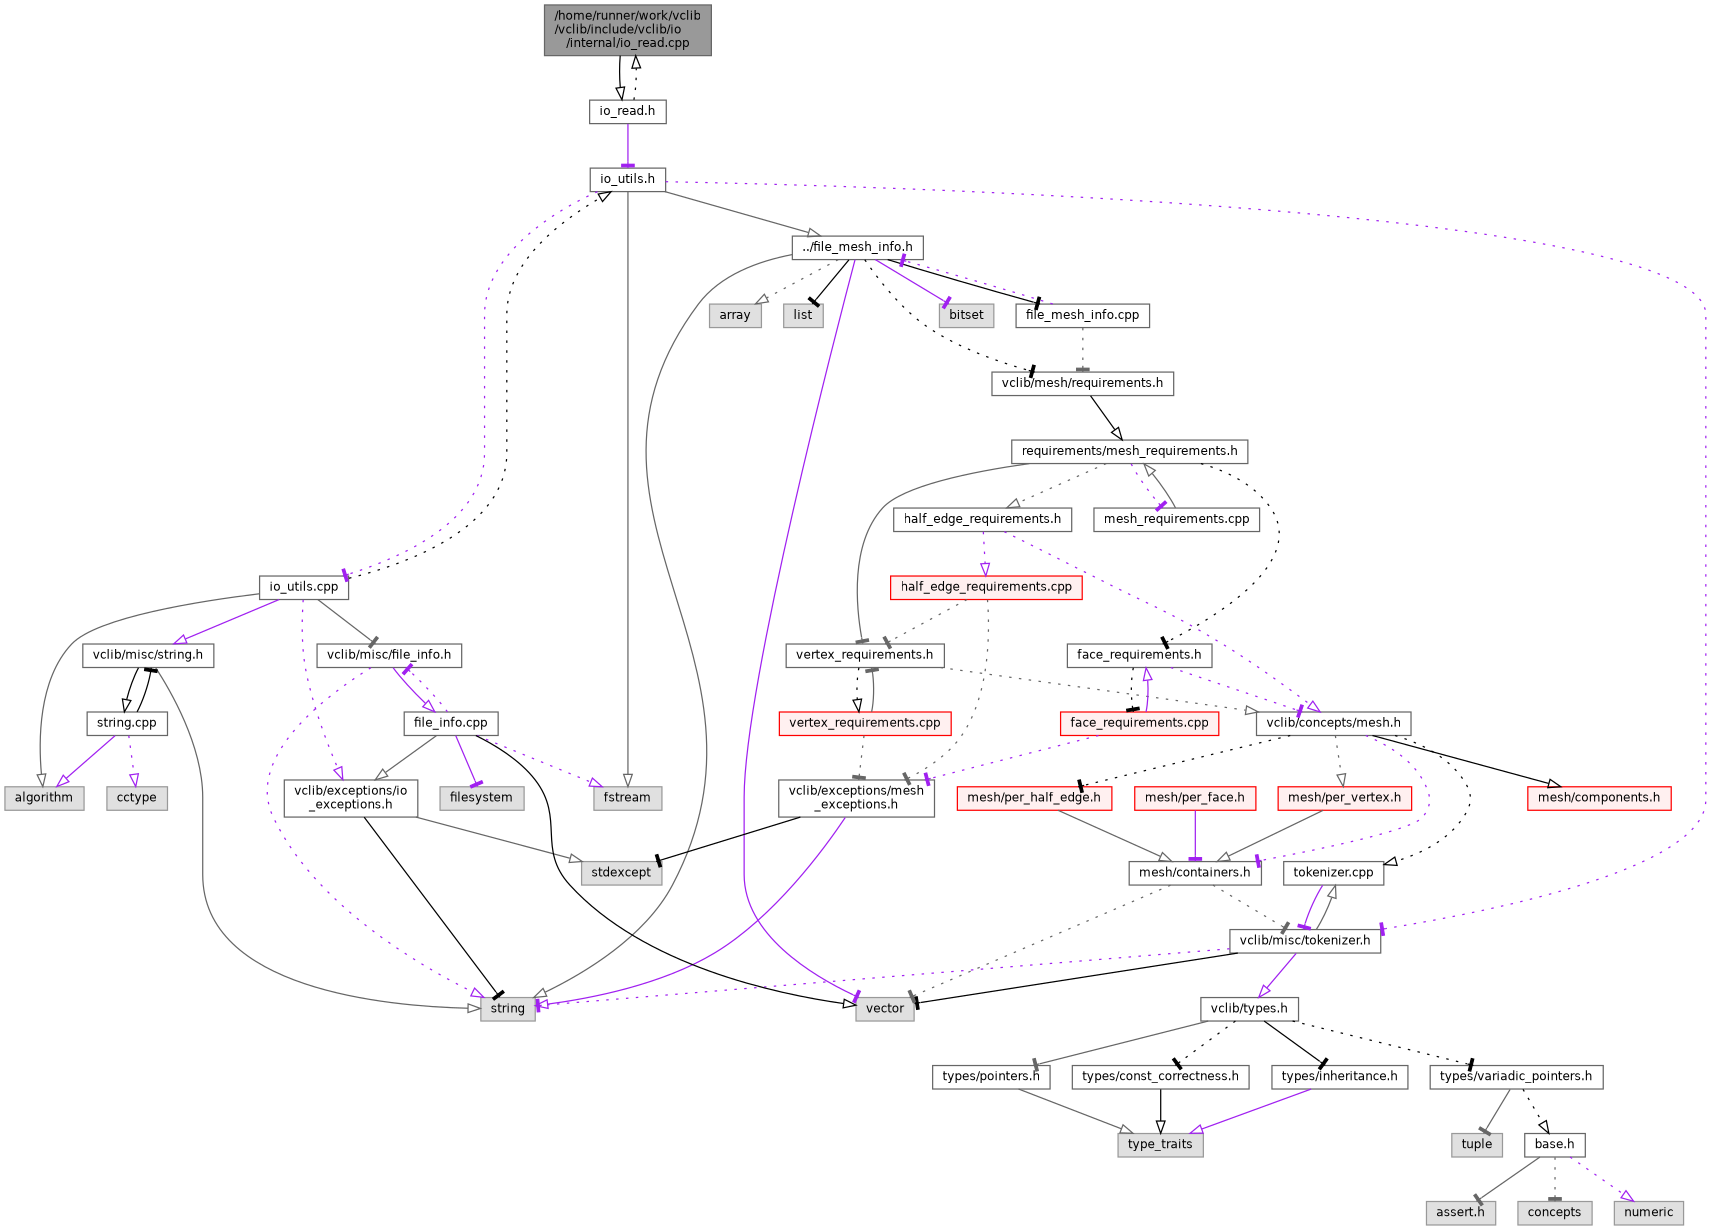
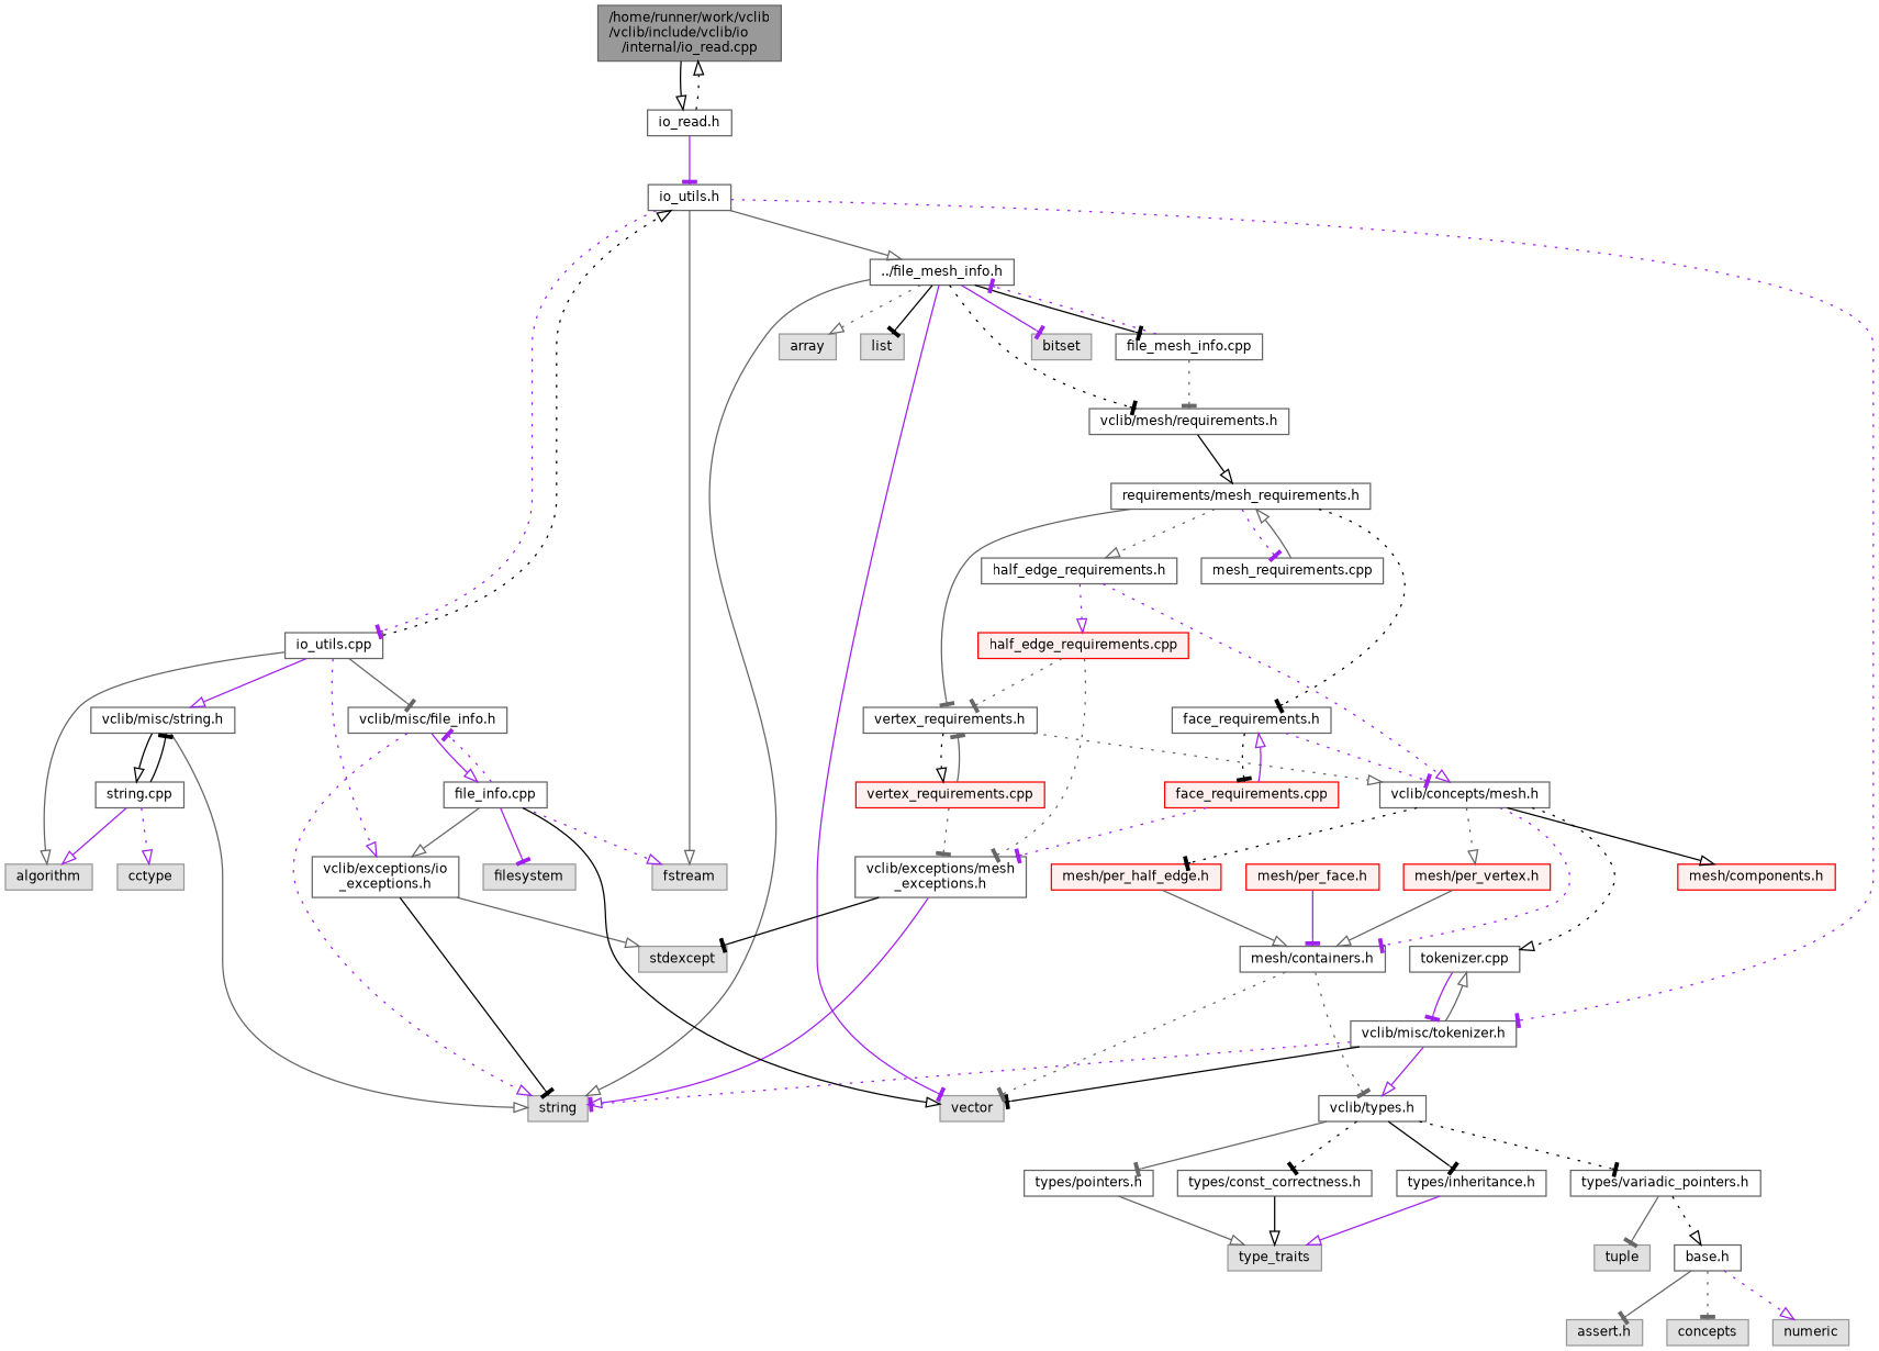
  digraph {
    node [color=grey40 fillcolor=white fontname=Helvetica fontsize=10 shape=box style=filled]
    edge [arrowhead=onormal color=purple fontname=Helvetica fontsize=10 labelfontname=Helvetica labelfontsize=10 style=solid]
    n1 [color=gray40 fillcolor=grey60 fontcolor=black height=0.2 label="/home/runner/work/vclib\l/vclib/include/vclib/io\l/internal/io_read.cpp" width=0.4]
    n2 [height=0.2 label="io_read.h" width=0.4]
    n3 [height=0.2 label="io_utils.h" width=0.4]
    n4 [color=grey60 fillcolor="#E0E0E0" height=0.2 label=fstream width=0.4]
    n5 [height=0.2 label="../file_mesh_info.h" width=0.4]
    n6 [height=0.2 label="vclib/misc/tokenizer.h" width=0.4]
    n7 [height=0.2 label="io_utils.cpp" width=0.4]
    n8 [color=grey60 fillcolor="#E0E0E0" height=0.2 label=array width=0.4]
    n9 [color=grey60 fillcolor="#E0E0E0" height=0.2 label=list width=0.4]
    n10 [color=grey60 fillcolor="#E0E0E0" height=0.2 label=string width=0.4]
    n11 [color=grey60 fillcolor="#E0E0E0" height=0.2 label=vector width=0.4]
    n12 [color=grey60 fillcolor="#E0E0E0" height=0.2 label=bitset width=0.4]
    n13 [height=0.2 label="vclib/mesh/requirements.h" width=0.4]
    n14 [height=0.2 label="file_mesh_info.cpp" width=0.4]
    n15 [height=0.2 label="vclib/types.h" width=0.4]
    n16 [height=0.2 label="tokenizer.cpp" width=0.4]
    n17 [color=grey60 fillcolor="#E0E0E0" height=0.2 label=algorithm width=0.4]
    n18 [height=0.2 label="vclib/exceptions/io\l_exceptions.h" width=0.4]
    n19 [height=0.2 label="vclib/misc/file_info.h" width=0.4]
    n20 [height=0.2 label="vclib/misc/string.h" width=0.4]
    n21 [height=0.2 label="requirements/mesh_requirements.h" width=0.4]
    n22 [height=0.2 label="half_edge_requirements.h" width=0.4]
    n23 [height=0.2 label="vertex_requirements.h" width=0.4]
    n24 [height=0.2 label="face_requirements.h" width=0.4]
    n25 [height=0.2 label="mesh_requirements.cpp" width=0.4]
    n26 [height=0.2 label="vclib/concepts/mesh.h" width=0.4]
    n27 [color=red fillcolor="#FFF0F0" height=0.2 label="half_edge_requirements.cpp" width=0.4]
    n28 [color=red fillcolor="#FFF0F0" height=0.2 label="vertex_requirements.cpp" width=0.4]
    n29 [color=red fillcolor="#FFF0F0" height=0.2 label="face_requirements.cpp" width=0.4]
    n30 [color=red fillcolor="#FFF0F0" height=0.2 label="mesh/components.h" width=0.4]
    n31 [height=0.2 label="mesh/containers.h" width=0.4]
    n32 [color=red fillcolor="#FFF0F0" height=0.2 label="mesh/per_half_edge.h" width=0.4]
    n33 [color=red fillcolor="#FFF0F0" height=0.2 label="mesh/per_vertex.h" width=0.4]
    n34 [height=0.2 label="vclib/exceptions/mesh\l_exceptions.h" width=0.4]
    n35 [color=red fillcolor="#FFF0F0" height=0.2 label="mesh/per_face.h" width=0.4]
    n36 [height=0.2 label="types/const_correctness.h" width=0.4]
    n37 [height=0.2 label="types/inheritance.h" width=0.4]
    n38 [height=0.2 label="types/pointers.h" width=0.4]
    n39 [height=0.2 label="types/variadic_pointers.h" width=0.4]
    n40 [color=grey60 fillcolor="#E0E0E0" height=0.2 label=type_traits width=0.4]
    n41 [height=0.2 label="base.h" width=0.4]
    n42 [color=grey60 fillcolor="#E0E0E0" height=0.2 label=tuple width=0.4]
    n43 [color=grey60 fillcolor="#E0E0E0" height=0.2 label="assert.h" width=0.4]
    n44 [color=grey60 fillcolor="#E0E0E0" height=0.2 label=concepts width=0.4]
    n45 [color=grey60 fillcolor="#E0E0E0" height=0.2 label=numeric width=0.4]
    n46 [color=grey60 fillcolor="#E0E0E0" height=0.2 label=stdexcept width=0.4]
    n47 [height=0.2 label="file_info.cpp" width=0.4]
    n48 [height=0.2 label="string.cpp" width=0.4]
    n49 [color=grey60 fillcolor="#E0E0E0" height=0.2 label=filesystem width=0.4]
    n50 [color=grey60 fillcolor="#E0E0E0" height=0.2 label=cctype width=0.4]
    n1 -> n2 [color=black]
    n2 -> n1 [color=black style=dotted]
    n2 -> n3 [arrowhead=tee]
    n3 -> n4 [color=gray40]
    n3 -> n5 [color=gray40]
    n3 -> n6 [arrowhead=tee style=dotted]
    n3 -> n7 [arrowhead=tee style=dotted]
    n5 -> n8 [color=gray40 style=dotted]
    n5 -> n9 [arrowhead=tee color=black]
    n5 -> n10 [color=gray40]
    n5 -> n11 [arrowhead=tee]
    n5 -> n12 [arrowhead=tee]
    n5 -> n13 [arrowhead=tee color=black style=dotted]
    n5 -> n14 [arrowhead=tee color=black]
    n6 -> n10 [arrowhead=tee style=dotted]
    n6 -> n11 [arrowhead=tee color=black]
    n6 -> n15
    n6 -> n16 [color=gray40]
    n7 -> n3 [color=black style=dotted]
    n7 -> n17 [color=gray40]
    n7 -> n18 [style=dotted]
    n7 -> n19 [arrowhead=tee color=gray40]
    n7 -> n20
    n13 -> n21 [color=black]
    n14 -> n5 [arrowhead=tee style=dotted]
    n14 -> n13 [arrowhead=tee color=gray40 style=dotted]
    n15 -> n36 [arrowhead=tee color=black style=dotted]
    n15 -> n37 [arrowhead=tee color=black]
    n15 -> n38 [arrowhead=tee color=gray40]
    n15 -> n39 [arrowhead=tee color=black style=dotted]
    n16 -> n6 [arrowhead=tee]
    n18 -> n10 [arrowhead=tee color=black]
    n18 -> n46 [color=gray40]
    n19 -> n10 [style=dotted]
    n19 -> n47
    n20 -> n10 [color=gray40]
    n20 -> n48 [color=black]
    n21 -> n22 [color=gray40 style=dotted]
    n21 -> n23 [arrowhead=tee color=gray40]
    n21 -> n24 [arrowhead=tee color=black style=dotted]
    n21 -> n25 [arrowhead=tee style=dotted]
    n22 -> n26 [style=dotted]
    n22 -> n27 [style=dotted]
    n23 -> n26 [color=gray40 style=dotted]
    n23 -> n28 [color=black style=dotted]
    n24 -> n26 [arrowhead=tee style=dotted]
    n24 -> n29 [arrowhead=tee color=black style=dotted]
    n25 -> n21 [color=gray40]
    n26 -> n16 [color=black style=dotted]
    n26 -> n30 [color=black]
    n26 -> n31 [arrowhead=tee style=dotted]
    n26 -> n32 [arrowhead=tee color=black style=dotted]
    n26 -> n33 [color=gray40 style=dotted]
    n27 -> n23 [arrowhead=tee color=gray40 style=dotted]
    n27 -> n34 [arrowhead=tee color=gray40 style=dotted]
    n28 -> n23 [arrowhead=tee color=gray40]
    n28 -> n34 [arrowhead=tee color=gray40 style=dotted]
    n29 -> n24
    n29 -> n34 [arrowhead=tee style=dotted]
    n31 -> n11 [arrowhead=tee color=gray40 style=dotted]
-   n31 -> n6 [arrowhead=tee color=gray40 style=dotted]
+   n31 -> n15 [arrowhead=tee color=gray40 style=dotted]
    n32 -> n31 [color=gray40]
    n33 -> n31 [color=gray40]
    n34 -> n10
    n34 -> n46 [arrowhead=tee color=black]
    n35 -> n31 [arrowhead=tee]
    n36 -> n40 [color=black]
    n37 -> n40
    n38 -> n40 [color=gray40]
    n39 -> n41 [color=black style=dotted]
    n39 -> n42 [arrowhead=tee color=gray40]
    n41 -> n43 [arrowhead=tee color=gray40]
    n41 -> n44 [arrowhead=tee color=gray40 style=dotted]
    n41 -> n45 [style=dotted]
    n47 -> n4 [style=dotted]
    n47 -> n11 [color=black]
    n47 -> n18 [color=gray40]
    n47 -> n19 [arrowhead=tee style=dotted]
    n47 -> n49 [arrowhead=tee]
    n48 -> n17
    n48 -> n20 [arrowhead=tee color=black]
    n48 -> n50 [style=dotted]
  }
